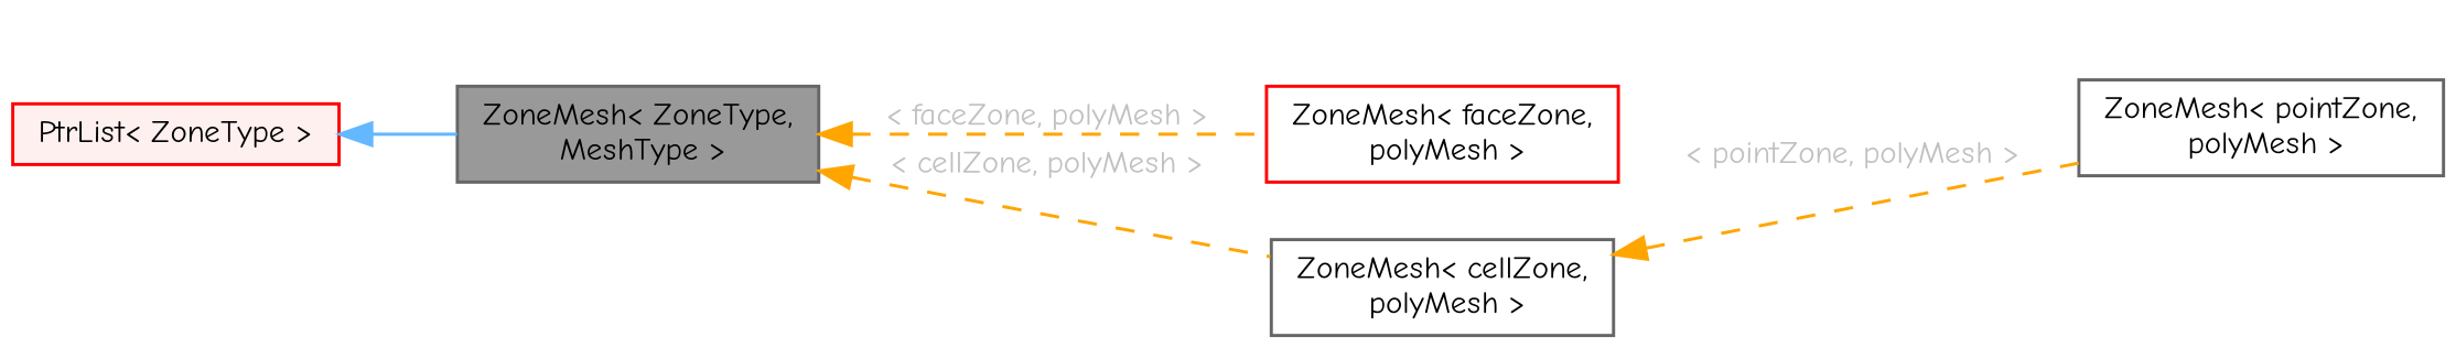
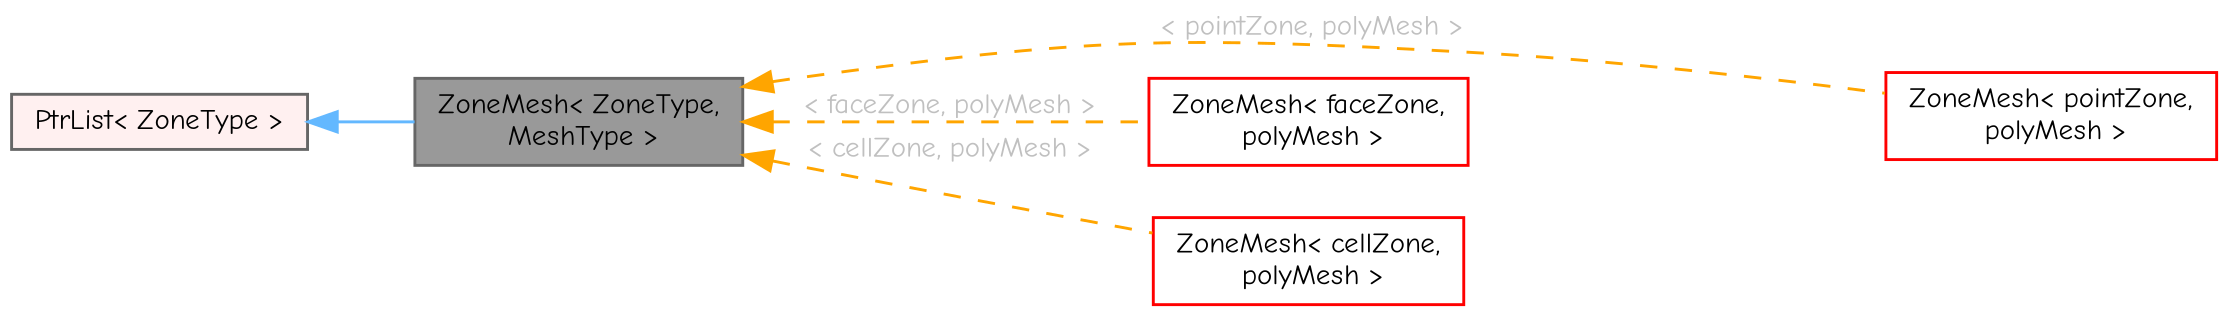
  digraph {
    fontname="Comic Neue"
    rankdir=LR
    node [color=gray40 fillcolor=white fontname="Comic Neue" fontsize=10 shape=box style=filled]
    edge [color=orange dir=back fontcolor=grey fontname="Comic Neue" fontsize=10 labelfontname=Helvetica labelfontsize=10 style=dashed]
    n1 [fillcolor=grey60 fontcolor=black height=0.2 label="ZoneMesh\< ZoneType,\l MeshType \>" width=0.4]
-   n2 [height=0.2 label="ZoneMesh\< pointZone,\l polyMesh \>" width=0.4]
+   n2 [color=red height=0.2 label="ZoneMesh\< pointZone,\l polyMesh \>" width=0.4]
    n3 [color=red height=0.2 label="ZoneMesh\< faceZone,\l polyMesh \>" width=0.4]
-   n4 [height=0.2 label="ZoneMesh\< cellZone,\l polyMesh \>" width=0.4]
-   n5 [color=red fillcolor="#FFF0F0" height=0.2 label="PtrList\< ZoneType \>" width=0.4]
-   n4 -> n2 [label=" \< pointZone, polyMesh \>"]
+   n4 [color=red height=0.2 label="ZoneMesh\< cellZone,\l polyMesh \>" width=0.4]
+   n5 [fillcolor="#FFF0F0" height=0.2 label="PtrList\< ZoneType \>" width=0.4]
+   n1 -> n2 [label=" \< pointZone, polyMesh \>"]
    n1 -> n3 [label=" \< faceZone, polyMesh \>"]
    n1 -> n4 [label=" \< cellZone, polyMesh \>"]
    n5 -> n1 [color=steelblue1 style=solid fontcolor=""]
  }
